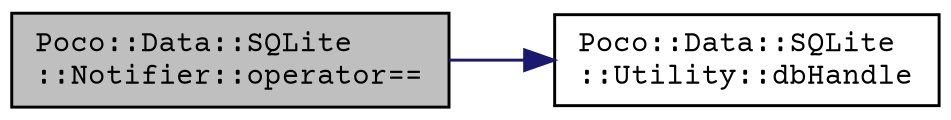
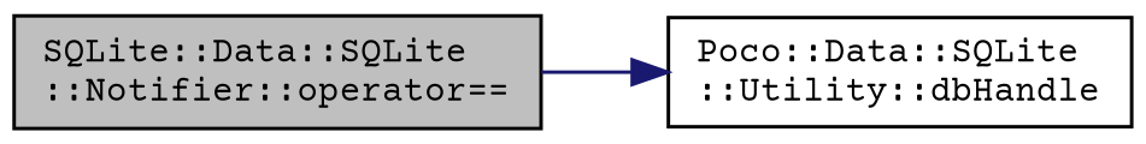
  digraph {
    rankdir=LR
    fontname="Courier Prime"
    node [color=black fontname="Courier Prime" fontsize=10 shape=record style=filled]
-   n1 [fillcolor=grey75 fontcolor=black height=0.2 label="Poco::Data::SQLite\l::Notifier::operator==" width=0.4]
+   n1 [fillcolor=grey75 fontcolor=black height=0.2 label="SQLite::Data::SQLite\l::Notifier::operator==" width=0.4]
    n2 [fillcolor=white height=0.2 label="Poco::Data::SQLite\l::Utility::dbHandle" width=0.4]
    n1 -> n2 [color=midnightblue fontname="Courier Prime" fontsize=10 labelfontname=Helvetica labelfontsize=10 style=solid]
  }
